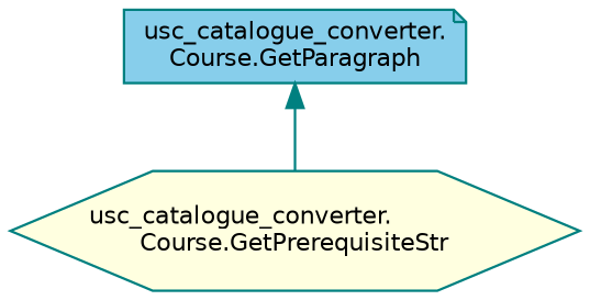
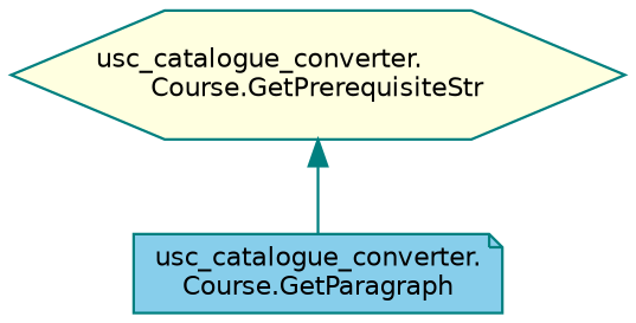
  digraph {
    rankdir=TB
    node [color=teal fontname=Helvetica fontsize=10 style=filled]
    n1 [fillcolor=lightyellow fontcolor=black height=0.2 label="usc_catalogue_converter.\lCourse.GetPrerequisiteStr" shape=hexagon width=0.4]
    n2 [fillcolor=skyblue height=0.2 label="usc_catalogue_converter.\lCourse.GetParagraph" shape=note width=0.4]
-   n2 -> n1 [color=teal dir=back fontname=Helvetica fontsize=10 labelfontname=Helvetica labelfontsize=10 style=solid]
+   n1 -> n2 [color=teal dir=back fontname=Helvetica fontsize=10 labelfontname=Helvetica labelfontsize=10 style=solid]
  }
